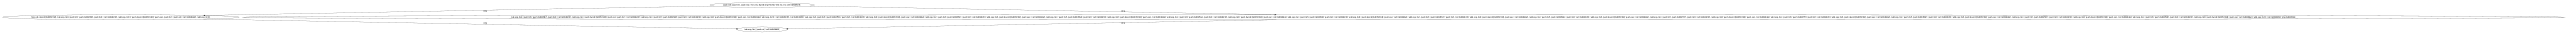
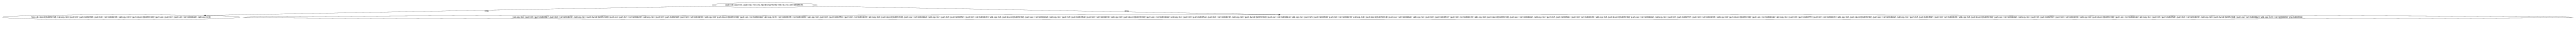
  digraph {
    fontname=Roboto
    node [fontname=Roboto]
    edge [fontname=Roboto]
    n1 [label="'push edi', 'push esi', 'push eax', 'mov esi, dword [esp+0x10]', 'test esi, esi', 'jne 0x8049218', "]
    n2 [label="'mov edi, dword [0x8053168]', 'sub esp, 0x4', 'push 0x5', 'push 0x804f490', 'push 0x0', 'call 0x8048c90', 'add esp, 0x10', 'push dword [0x80531d0]', 'push eax', 'push 0x1', 'push edi', 'call 0x8048eb0', 'add esp, 0x10', "]
    n3 [label="'sub esp, 0x4', 'push 0x5', 'push 0x804f4b7', 'push 0x0', 'call 0x8048c90', 'add esp, 0xc', 'push dword [0x80531d0]', 'push eax', 'push 0x1', 'call 0x8048e50', 'add esp, 0xc', 'push 0x5', 'push 0x804f4d5', 'push 0x0', 'call 0x8048c90', 'add esp, 0x8', 'push dword [0x8053184]', 'push eax', 'call 0x8048da0', 'add esp, 0x10', 'call 0x8049250', 'call 0x8049280', 'sub esp, 0x4', 'push 0x5', 'push 0x804f51b', 'push 0x0', 'call 0x8048c90', 'add esp, 0x8', 'push dword [0x8053184]', 'push eax', 'call 0x8048da0', 'add esp, 0xc', 'push 0x5', 'push 0x804f561', 'push 0x0', 'call 0x8048c90', 'add esp, 0x8', 'push dword [0x8053184]', 'push eax', 'call 0x8048da0', 'add esp, 0xc', 'push 0x5', 'push 0x804f5a8', 'push 0x0', 'call 0x8048c90', 'add esp, 0x8', 'push dword [0x8053184]', 'push eax', 'call 0x8048da0', 'add esp, 0xc', 'push 0x5', 'push 0x804f5ee', 'push 0x0', 'call 0x8048c90', 'add esp, 0x8', 'push dword [0x8053184]', 'push eax', 'call 0x8048da0', 'add esp, 0xc', 'push 0x5', 'push 0x804f638', 'push 0x0', 'call 0x8048c90', 'add esp, 0x8', 'push dword [0x8053184]', 'push eax', 'call 0x8048da0', 'add esp, 0xc', 'push 0x5', 'push 0x804f672', 'push 0x0', 'call 0x8048c90', 'add esp, 0x8', 'push dword [0x8053184]', 'push eax', 'call 0x8048da0', 'add esp, 0xc', 'push 0x5', 'push 0x804f6bc', 'push 0x0', 'call 0x8048c90', 'add esp, 0x8', 'push dword [0x8053184]', 'push eax', 'call 0x8048da0', 'add esp, 0xc', 'push 0x5', 'push 0x804f707', 'push 0x0', 'call 0x8048c90', 'add esp, 0x8', 'push dword [0x8053184]', 'push eax', 'call 0x8048da0', 'add esp, 0xc', 'push 0x5', 'push 0x804f7f9', 'push 0x0', 'call 0x8048c90', 'add esp, 0x8', 'push dword [0x8053184]', 'push eax', 'call 0x8048da0', 'add esp, 0xc', 'push 0x5', 'push 0x804f8d7', 'push 0x0', 'call 0x8048c90', 'add esp, 0x8', 'push dword [0x8053184]', 'push eax', 'call 0x8048da0', 'add esp, 0xc', 'push 0x5', 'push 0x804f907', 'push 0x0', 'call 0x8048c90', 'add esp, 0x8', 'push dword [0x8053184]', 'push eax', 'call 0x8048da0', 'add esp, 0xc', 'push 0x5', 'push 0x804f940', 'push 0x0', 'call 0x8048c90', 'add esp, 0x8', 'push dword [0x8053184]', 'push eax', 'call 0x8048da0', 'add esp, 0x10', 'call 0x80492b0', 'jmp 0x8049244', "]
-   n4 [label="'sub esp, 0xc', 'push esi', 'call 0x8048d90', "]
    n1 -> n2 [label=CFG]
    n1 -> n3 [label=CFG]
-   n2 -> n4 [label=CFG]
-   n3 -> n4 [label=CFG]
  }
